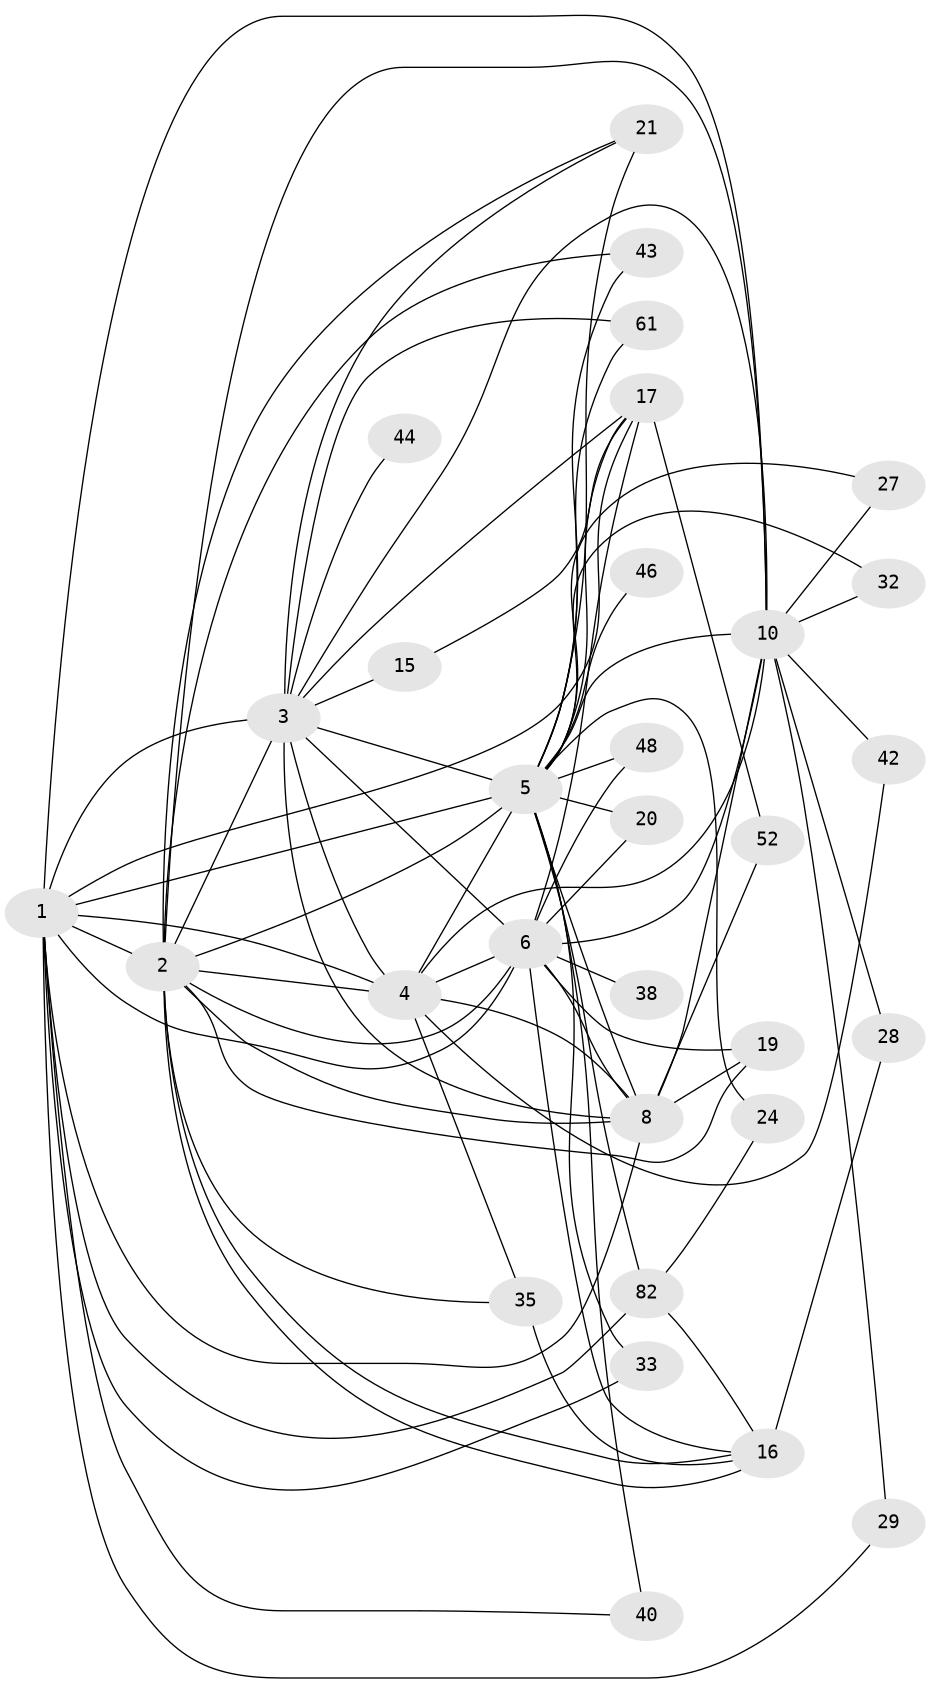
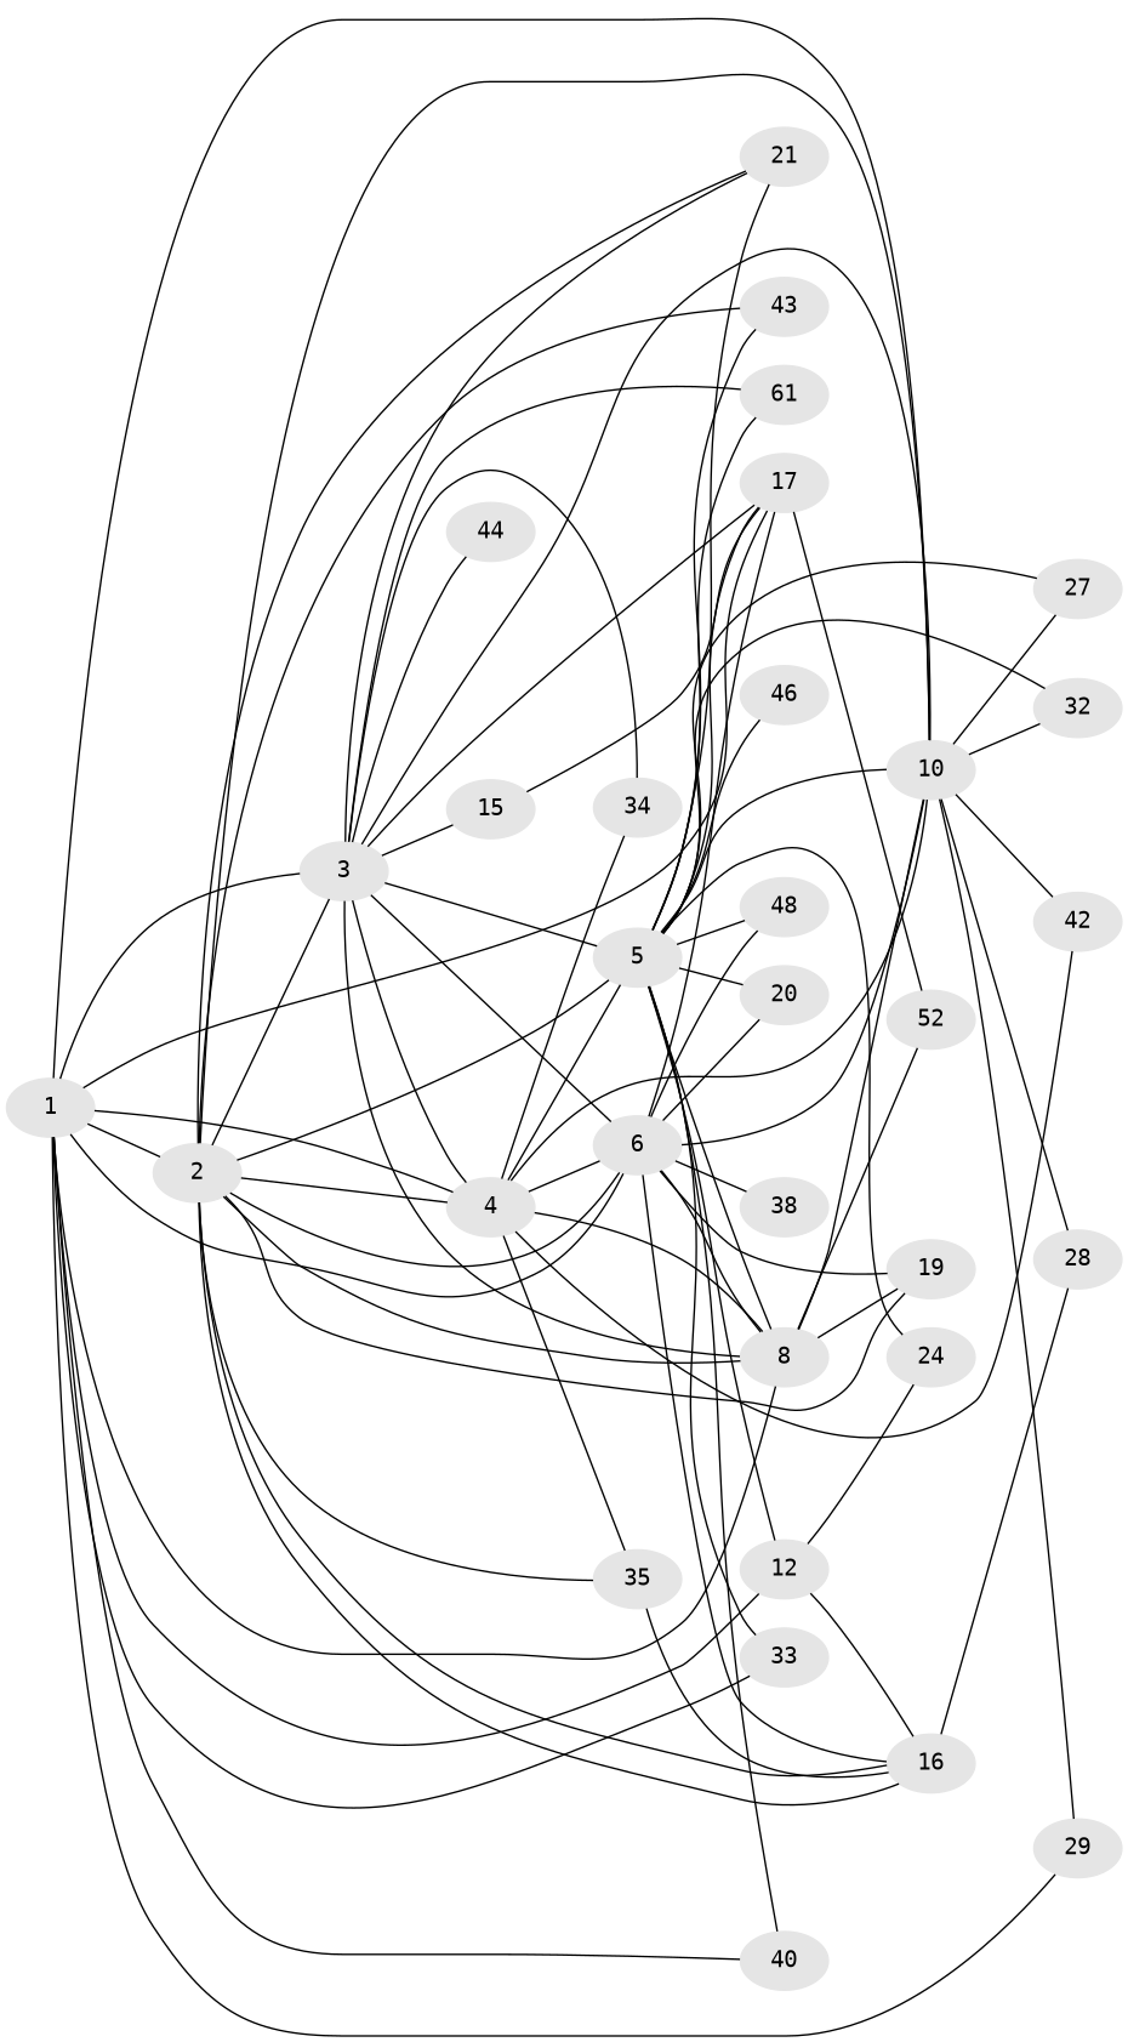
  graph {
    fontname="DejaVu Sans Mono"
    rankdir=LR
    node [color=gray90 fontname="DejaVu Sans Mono" style=filled]
    edge [fontname="DejaVu Sans Mono"]
    2 [super="+11+13"]
    3 [super="+45+9+39"]
    4
    5 [super="+25+23+56+60+7"]
    6 [super="+49+26+31+57"]
    8 [super="+37+14"]
    10
    16 [super="+64+50"]
    19
    21
    35
    43
    1
-   12 [label=82]
+   12
    17 [super="+62+18"]
    29
    33
    40
    15
+   34
    44
    61
    42
    20
    24
    27
    32
    46
    48
    38 [super="+55"]
    52
    28
    2 -- 3 [weight=2]
    2 -- 4
    2 -- 5 [weight=2]
    2 -- 6 [weight=3]
    2 -- 8
    2 -- 10
    2 -- 16
    2 -- 16
    2 -- 19
    2 -- 21
    2 -- 35
    2 -- 43
    3 -- 4 [weight=2]
    3 -- 5 [weight=5]
    3 -- 6 [weight=3]
    3 -- 8 [weight=5]
    3 -- 10 [weight=2]
    3 -- 21
    3 -- 17
    3 -- 15 [weight=2]
+   3 -- 34
    3 -- 44
    3 -- 61
    4 -- 5 [weight=2]
    4 -- 6
    4 -- 8
    4 -- 10
    4 -- 35
+   4 -- 34
    4 -- 42
    5 -- 8 [weight=4]
    5 -- 10 [weight=2]
    5 -- 21
    5 -- 43
    5 -- 12
    5 -- 17 [weight=2]
    5 -- 33
    5 -- 40
    5 -- 61
    5 -- 20
    5 -- 24
    5 -- 27
    5 -- 32
    5 -- 46 [weight=2]
    5 -- 48
    6 -- 8 [weight=4]
    6 -- 10
    6 -- 16
    6 -- 19
    6 -- 17
    6 -- 20
    6 -- 48
    6 -- 38 [weight=3]
    8 -- 10
    8 -- 19
    8 -- 52
    10 -- 29
    10 -- 42
    10 -- 27
    10 -- 32
    10 -- 28
    16 -- 28
    35 -- 16
    1 -- 2 [weight=2]
    1 -- 3 [weight=2]
    1 -- 4
-   1 -- 5 [weight=3]
    1 -- 6
    1 -- 8
    1 -- 10
    1 -- 12
    1 -- 17
    1 -- 29
    1 -- 33
    1 -- 40
    12 -- 16
    12 -- 24
    17 -- 52
    15 -- 17
  }
